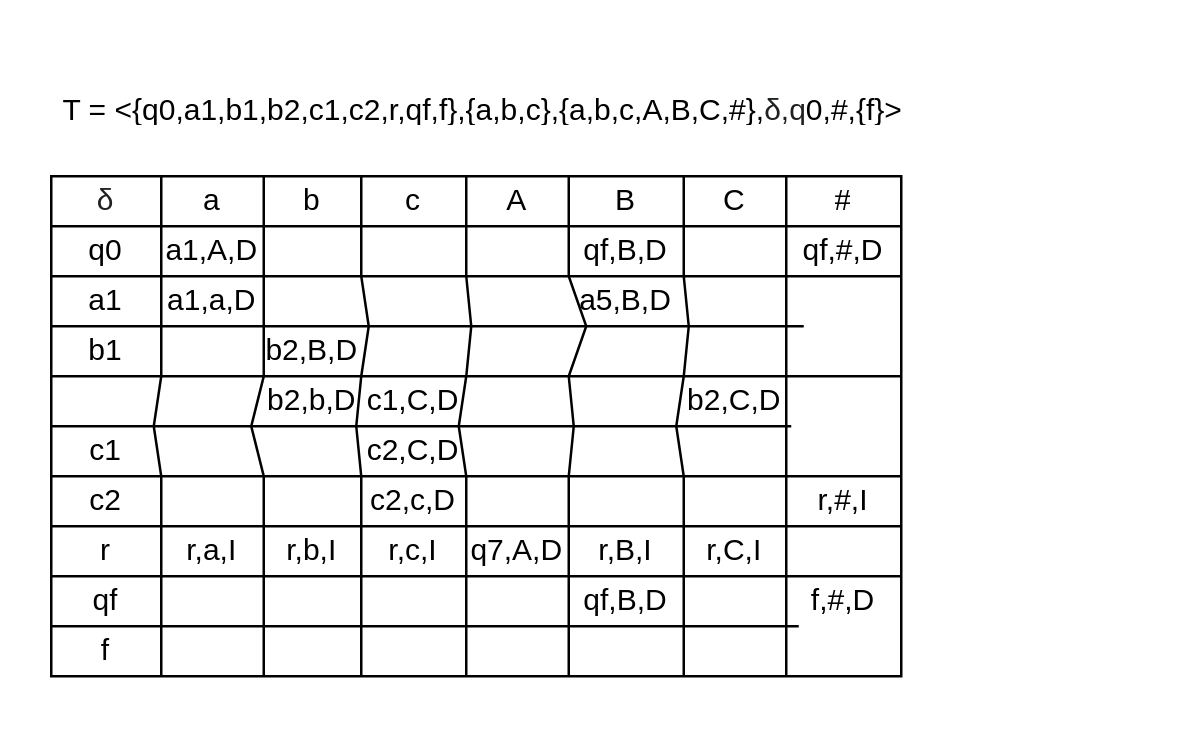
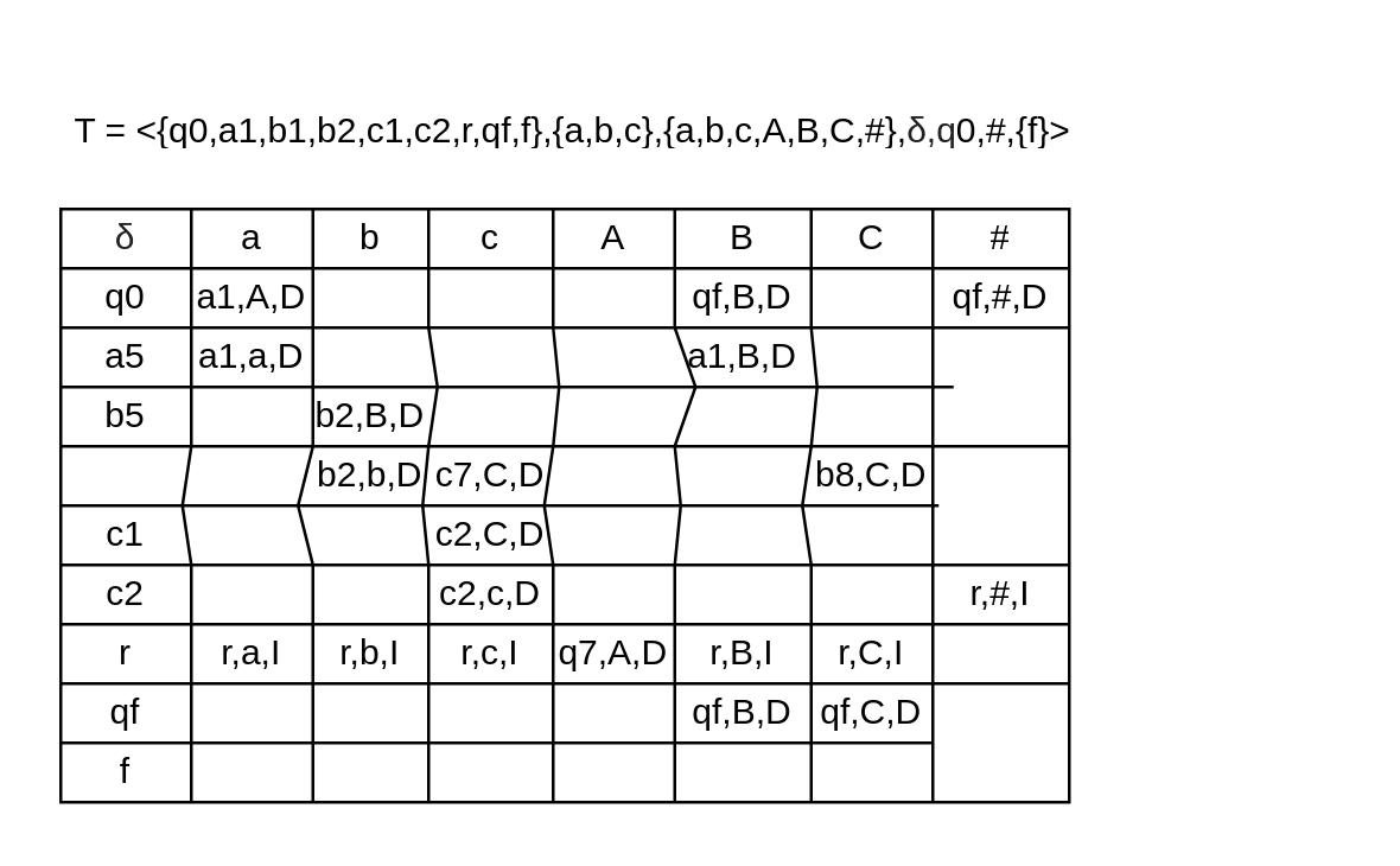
  <mxCell id="0" />
  <mxCell id="1" parent="0" />
  <mxCell id="2" value="" style="shape=table;html=1;whiteSpace=wrap;startSize=0;container=1;collapsible=0;childLayout=tableLayout;" parent="1" vertex="1"><mxGeometry x="20" y="70" width="340" height="200" as="geometry" /></mxCell>
  <mxCell id="3" value="" style="shape=partialRectangle;html=1;whiteSpace=wrap;collapsible=0;dropTarget=0;pointerEvents=0;fillColor=none;top=0;left=0;bottom=0;right=0;points=[[0,0.5],[1,0.5]];portConstraint=eastwest;" parent="2" vertex="1"><mxGeometry width="340" height="20" as="geometry" /></mxCell>
  <mxCell id="4" value="&lt;span style=&quot;color: rgb(32 , 33 , 34) ; font-family: &amp;#34;helvetica&amp;#34; ; background-color: rgb(255 , 255 , 255)&quot;&gt;δ&lt;/span&gt;" style="shape=partialRectangle;html=1;whiteSpace=wrap;connectable=0;fillColor=none;top=0;left=0;bottom=0;right=0;overflow=hidden;" parent="3" vertex="1"><mxGeometry width="44" height="20" as="geometry" /></mxCell>
  <mxCell id="5" value="a" style="shape=partialRectangle;html=1;whiteSpace=wrap;connectable=0;fillColor=none;top=0;left=0;bottom=0;right=0;overflow=hidden;" parent="3" vertex="1"><mxGeometry x="44" width="41" height="20" as="geometry" /></mxCell>
  <mxCell id="6" value="b" style="shape=partialRectangle;html=1;whiteSpace=wrap;connectable=0;fillColor=none;top=0;left=0;bottom=0;right=0;overflow=hidden;" parent="3" vertex="1"><mxGeometry x="85" width="39" height="20" as="geometry" /></mxCell>
  <mxCell id="7" value="c" style="shape=partialRectangle;html=1;whiteSpace=wrap;connectable=0;fillColor=none;top=0;left=0;bottom=0;right=0;overflow=hidden;" parent="3" vertex="1"><mxGeometry x="124" width="42" height="20" as="geometry" /></mxCell>
  <mxCell id="8" value="A" style="shape=partialRectangle;html=1;whiteSpace=wrap;connectable=0;fillColor=none;top=0;left=0;bottom=0;right=0;overflow=hidden;" parent="3" vertex="1"><mxGeometry x="166" width="41" height="20" as="geometry" /></mxCell>
  <mxCell id="9" value="B" style="shape=partialRectangle;html=1;whiteSpace=wrap;connectable=0;fillColor=none;top=0;left=0;bottom=0;right=0;overflow=hidden;" parent="3" vertex="1"><mxGeometry x="207" width="46" height="20" as="geometry" /></mxCell>
  <mxCell id="10" value="C" style="shape=partialRectangle;html=1;whiteSpace=wrap;connectable=0;fillColor=none;top=0;left=0;bottom=0;right=0;overflow=hidden;" parent="3" vertex="1"><mxGeometry x="253" width="41" height="20" as="geometry" /></mxCell>
  <mxCell id="11" value="#" style="shape=partialRectangle;html=1;whiteSpace=wrap;connectable=0;fillColor=none;top=0;left=0;bottom=0;right=0;overflow=hidden;" parent="3" vertex="1"><mxGeometry x="294" width="46" height="20" as="geometry" /></mxCell>
  <mxCell id="12" value="" style="shape=partialRectangle;html=1;whiteSpace=wrap;collapsible=0;dropTarget=0;pointerEvents=0;fillColor=none;top=0;left=0;bottom=0;right=0;points=[[0,0.5],[1,0.5]];portConstraint=eastwest;" parent="2" vertex="1"><mxGeometry y="20" width="340" height="20" as="geometry" /></mxCell>
  <mxCell id="13" value="q0" style="shape=partialRectangle;html=1;whiteSpace=wrap;connectable=0;fillColor=none;top=0;left=0;bottom=0;right=0;overflow=hidden;" parent="12" vertex="1"><mxGeometry width="44" height="20" as="geometry" /></mxCell>
  <mxCell id="14" value="a1,A,D" style="shape=partialRectangle;html=1;whiteSpace=wrap;connectable=0;fillColor=none;top=0;left=0;bottom=0;right=0;overflow=hidden;" parent="12" vertex="1"><mxGeometry x="44" width="41" height="20" as="geometry" /></mxCell>
  <mxCell id="15" value="" style="shape=partialRectangle;html=1;whiteSpace=wrap;connectable=0;fillColor=none;top=0;left=0;bottom=0;right=0;overflow=hidden;" parent="12" vertex="1"><mxGeometry x="85" width="39" height="20" as="geometry" /></mxCell>
  <mxCell id="16" value="" style="shape=partialRectangle;html=1;whiteSpace=wrap;connectable=0;fillColor=none;top=0;left=0;bottom=0;right=0;overflow=hidden;" parent="12" vertex="1"><mxGeometry x="124" width="42" height="20" as="geometry" /></mxCell>
  <mxCell id="17" value="" style="shape=partialRectangle;html=1;whiteSpace=wrap;connectable=0;fillColor=none;top=0;left=0;bottom=0;right=0;overflow=hidden;" parent="12" vertex="1"><mxGeometry x="166" width="41" height="20" as="geometry" /></mxCell>
  <mxCell id="18" value="qf,B,D" style="shape=partialRectangle;html=1;whiteSpace=wrap;connectable=0;fillColor=none;top=0;left=0;bottom=0;right=0;overflow=hidden;" parent="12" vertex="1"><mxGeometry x="207" width="46" height="20" as="geometry" /></mxCell>
  <mxCell id="19" style="shape=partialRectangle;html=1;whiteSpace=wrap;connectable=0;fillColor=none;top=0;left=0;bottom=0;right=0;overflow=hidden;" parent="12" vertex="1"><mxGeometry x="253" width="41" height="20" as="geometry" /></mxCell>
  <mxCell id="20" value="qf,#,D" style="shape=partialRectangle;html=1;whiteSpace=wrap;connectable=0;fillColor=none;top=0;left=0;bottom=0;right=0;overflow=hidden;" parent="12" vertex="1"><mxGeometry x="294" width="46" height="20" as="geometry" /></mxCell>
  <mxCell id="21" style="shape=partialRectangle;html=1;whiteSpace=wrap;collapsible=0;dropTarget=0;pointerEvents=0;fillColor=none;top=0;left=0;bottom=0;right=0;points=[[0,0.5],[1,0.5]];portConstraint=eastwest;" parent="2" vertex="1"><mxGeometry y="40" width="340" height="20" as="geometry" /></mxCell>
- <mxCell id="22" value="a1" style="shape=partialRectangle;html=1;whiteSpace=wrap;connectable=0;fillColor=none;top=0;left=0;bottom=0;right=0;overflow=hidden;" parent="21" vertex="1"><mxGeometry width="44" height="20" as="geometry" /></mxCell>
+ <mxCell id="22" value="a5" style="shape=partialRectangle;html=1;whiteSpace=wrap;connectable=0;fillColor=none;top=0;left=0;bottom=0;right=0;overflow=hidden;" parent="21" vertex="1"><mxGeometry width="44" height="20" as="geometry" /></mxCell>
  <mxCell id="23" value="a1,a,D" style="shape=partialRectangle;html=1;whiteSpace=wrap;connectable=0;fillColor=none;top=0;left=0;bottom=0;right=0;overflow=hidden;" parent="21" vertex="1"><mxGeometry x="44" width="41" height="20" as="geometry" /></mxCell>
  <mxCell id="24" value="" style="shape=partialRectangle;html=1;whiteSpace=wrap;connectable=0;fillColor=none;top=0;left=0;bottom=0;right=0;overflow=hidden;" parent="21" vertex="1"><mxGeometry x="124" width="42" height="20" as="geometry" /></mxCell>
  <mxCell id="25" value="" style="shape=partialRectangle;html=1;whiteSpace=wrap;connectable=0;fillColor=none;top=0;left=0;bottom=0;right=0;overflow=hidden;" parent="21" vertex="1"><mxGeometry x="166" width="41" height="20" as="geometry" /></mxCell>
- <mxCell id="26" value="a5,B,D" style="shape=partialRectangle;html=1;whiteSpace=wrap;connectable=0;fillColor=none;top=0;left=0;bottom=0;right=0;overflow=hidden;" parent="21" vertex="1"><mxGeometry x="207" width="46" height="20" as="geometry" /></mxCell>
+ <mxCell id="26" value="a1,B,D" style="shape=partialRectangle;html=1;whiteSpace=wrap;connectable=0;fillColor=none;top=0;left=0;bottom=0;right=0;overflow=hidden;" parent="21" vertex="1"><mxGeometry x="207" width="46" height="20" as="geometry" /></mxCell>
  <mxCell id="27" style="shape=partialRectangle;html=1;whiteSpace=wrap;connectable=0;fillColor=none;top=0;left=0;bottom=0;right=0;overflow=hidden;" parent="21" vertex="1"><mxGeometry x="253" width="41" height="20" as="geometry" /></mxCell>
  <mxCell id="28" style="shape=partialRectangle;html=1;whiteSpace=wrap;connectable=0;fillColor=none;top=0;left=0;bottom=0;right=0;overflow=hidden;" parent="21" vertex="1"><mxGeometry x="294" width="46" height="20" as="geometry" /></mxCell>
  <mxCell id="29" style="shape=partialRectangle;html=1;whiteSpace=wrap;collapsible=0;dropTarget=0;pointerEvents=0;fillColor=none;top=0;left=0;bottom=0;right=0;points=[[0,0.5],[1,0.5]];portConstraint=eastwest;" parent="2" vertex="1"><mxGeometry y="60" width="340" height="20" as="geometry" /></mxCell>
- <mxCell id="30" value="b1" style="shape=partialRectangle;html=1;whiteSpace=wrap;connectable=0;fillColor=none;top=0;left=0;bottom=0;right=0;overflow=hidden;" parent="29" vertex="1"><mxGeometry width="44" height="20" as="geometry" /></mxCell>
+ <mxCell id="30" value="b5" style="shape=partialRectangle;html=1;whiteSpace=wrap;connectable=0;fillColor=none;top=0;left=0;bottom=0;right=0;overflow=hidden;" parent="29" vertex="1"><mxGeometry width="44" height="20" as="geometry" /></mxCell>
  <mxCell id="31" style="shape=partialRectangle;html=1;whiteSpace=wrap;connectable=0;fillColor=none;top=0;left=0;bottom=0;right=0;overflow=hidden;" parent="29" vertex="1"><mxGeometry x="44" width="41" height="20" as="geometry" /></mxCell>
  <mxCell id="32" value="b2,B,D" style="shape=partialRectangle;html=1;whiteSpace=wrap;connectable=0;fillColor=none;top=0;left=0;bottom=0;right=0;overflow=hidden;" parent="29" vertex="1"><mxGeometry x="85" width="39" height="20" as="geometry" /></mxCell>
  <mxCell id="33" style="shape=partialRectangle;html=1;whiteSpace=wrap;connectable=0;fillColor=none;top=0;left=0;bottom=0;right=0;overflow=hidden;" parent="29" vertex="1"><mxGeometry x="124" width="42" height="20" as="geometry" /></mxCell>
  <mxCell id="34" style="shape=partialRectangle;html=1;whiteSpace=wrap;connectable=0;fillColor=none;top=0;left=0;bottom=0;right=0;overflow=hidden;" parent="29" vertex="1"><mxGeometry x="166" width="41" height="20" as="geometry" /></mxCell>
  <mxCell id="35" style="shape=partialRectangle;html=1;whiteSpace=wrap;connectable=0;fillColor=none;top=0;left=0;bottom=0;right=0;overflow=hidden;" parent="29" vertex="1"><mxGeometry x="207" width="46" height="20" as="geometry" /></mxCell>
  <mxCell id="36" style="shape=partialRectangle;html=1;whiteSpace=wrap;connectable=0;fillColor=none;top=0;left=0;bottom=0;right=0;overflow=hidden;" parent="29" vertex="1"><mxGeometry x="253" width="41" height="20" as="geometry" /></mxCell>
  <mxCell id="37" style="shape=partialRectangle;html=1;whiteSpace=wrap;connectable=0;fillColor=none;top=0;left=0;bottom=0;right=0;overflow=hidden;" parent="29" vertex="1"><mxGeometry x="294" width="46" height="20" as="geometry" /></mxCell>
  <mxCell id="38" style="shape=partialRectangle;html=1;whiteSpace=wrap;collapsible=0;dropTarget=0;pointerEvents=0;fillColor=none;top=0;left=0;bottom=0;right=0;points=[[0,0.5],[1,0.5]];portConstraint=eastwest;" parent="2" vertex="1"><mxGeometry y="80" width="340" height="20" as="geometry" /></mxCell>
  <mxCell id="39" style="shape=partialRectangle;html=1;whiteSpace=wrap;connectable=0;fillColor=none;top=0;left=0;bottom=0;right=0;overflow=hidden;" parent="38" vertex="1"><mxGeometry x="44" width="41" height="20" as="geometry" /></mxCell>
  <mxCell id="40" value="b2,b,D" style="shape=partialRectangle;html=1;whiteSpace=wrap;connectable=0;fillColor=none;top=0;left=0;bottom=0;right=0;overflow=hidden;" parent="38" vertex="1"><mxGeometry x="85" width="39" height="20" as="geometry" /></mxCell>
- <mxCell id="41" value="c1,C,D" style="shape=partialRectangle;html=1;whiteSpace=wrap;connectable=0;fillColor=none;top=0;left=0;bottom=0;right=0;overflow=hidden;" parent="38" vertex="1"><mxGeometry x="124" width="42" height="20" as="geometry" /></mxCell>
+ <mxCell id="41" value="c7,C,D" style="shape=partialRectangle;html=1;whiteSpace=wrap;connectable=0;fillColor=none;top=0;left=0;bottom=0;right=0;overflow=hidden;" parent="38" vertex="1"><mxGeometry x="124" width="42" height="20" as="geometry" /></mxCell>
  <mxCell id="42" style="shape=partialRectangle;html=1;whiteSpace=wrap;connectable=0;fillColor=none;top=0;left=0;bottom=0;right=0;overflow=hidden;" parent="38" vertex="1"><mxGeometry x="166" width="41" height="20" as="geometry" /></mxCell>
  <mxCell id="43" style="shape=partialRectangle;html=1;whiteSpace=wrap;connectable=0;fillColor=none;top=0;left=0;bottom=0;right=0;overflow=hidden;" parent="38" vertex="1"><mxGeometry x="207" width="46" height="20" as="geometry" /></mxCell>
- <mxCell id="44" value="b2,C,D" style="shape=partialRectangle;html=1;whiteSpace=wrap;connectable=0;fillColor=none;top=0;left=0;bottom=0;right=0;overflow=hidden;" parent="38" vertex="1"><mxGeometry x="253" width="41" height="20" as="geometry" /></mxCell>
+ <mxCell id="44" value="b8,C,D" style="shape=partialRectangle;html=1;whiteSpace=wrap;connectable=0;fillColor=none;top=0;left=0;bottom=0;right=0;overflow=hidden;" parent="38" vertex="1"><mxGeometry x="253" width="41" height="20" as="geometry" /></mxCell>
  <mxCell id="45" style="shape=partialRectangle;html=1;whiteSpace=wrap;connectable=0;fillColor=none;top=0;left=0;bottom=0;right=0;overflow=hidden;" parent="38" vertex="1"><mxGeometry x="294" width="46" height="20" as="geometry" /></mxCell>
  <mxCell id="46" style="shape=partialRectangle;html=1;whiteSpace=wrap;collapsible=0;dropTarget=0;pointerEvents=0;fillColor=none;top=0;left=0;bottom=0;right=0;points=[[0,0.5],[1,0.5]];portConstraint=eastwest;" parent="2" vertex="1"><mxGeometry y="100" width="340" height="20" as="geometry" /></mxCell>
  <mxCell id="47" value="c1" style="shape=partialRectangle;html=1;whiteSpace=wrap;connectable=0;fillColor=none;top=0;left=0;bottom=0;right=0;overflow=hidden;" parent="46" vertex="1"><mxGeometry width="44" height="20" as="geometry" /></mxCell>
  <mxCell id="48" style="shape=partialRectangle;html=1;whiteSpace=wrap;connectable=0;fillColor=none;top=0;left=0;bottom=0;right=0;overflow=hidden;" parent="46" vertex="1"><mxGeometry x="44" width="41" height="20" as="geometry" /></mxCell>
  <mxCell id="49" style="shape=partialRectangle;html=1;whiteSpace=wrap;connectable=0;fillColor=none;top=0;left=0;bottom=0;right=0;overflow=hidden;" parent="46" vertex="1"><mxGeometry x="85" width="39" height="20" as="geometry" /></mxCell>
  <mxCell id="50" value="c2,C,D" style="shape=partialRectangle;html=1;whiteSpace=wrap;connectable=0;fillColor=none;top=0;left=0;bottom=0;right=0;overflow=hidden;" parent="46" vertex="1"><mxGeometry x="124" width="42" height="20" as="geometry" /></mxCell>
  <mxCell id="51" style="shape=partialRectangle;html=1;whiteSpace=wrap;connectable=0;fillColor=none;top=0;left=0;bottom=0;right=0;overflow=hidden;" parent="46" vertex="1"><mxGeometry x="166" width="41" height="20" as="geometry" /></mxCell>
  <mxCell id="52" style="shape=partialRectangle;html=1;whiteSpace=wrap;connectable=0;fillColor=none;top=0;left=0;bottom=0;right=0;overflow=hidden;" parent="46" vertex="1"><mxGeometry x="207" width="46" height="20" as="geometry" /></mxCell>
  <mxCell id="53" style="shape=partialRectangle;html=1;whiteSpace=wrap;connectable=0;fillColor=none;top=0;left=0;bottom=0;right=0;overflow=hidden;" parent="46" vertex="1"><mxGeometry x="253" width="41" height="20" as="geometry" /></mxCell>
  <mxCell id="54" style="shape=partialRectangle;html=1;whiteSpace=wrap;connectable=0;fillColor=none;top=0;left=0;bottom=0;right=0;overflow=hidden;" parent="46" vertex="1"><mxGeometry x="294" width="46" height="20" as="geometry" /></mxCell>
  <mxCell id="55" style="shape=partialRectangle;html=1;whiteSpace=wrap;collapsible=0;dropTarget=0;pointerEvents=0;fillColor=none;top=0;left=0;bottom=0;right=0;points=[[0,0.5],[1,0.5]];portConstraint=eastwest;" parent="2" vertex="1"><mxGeometry y="120" width="340" height="20" as="geometry" /></mxCell>
  <mxCell id="56" value="c2" style="shape=partialRectangle;html=1;whiteSpace=wrap;connectable=0;fillColor=none;top=0;left=0;bottom=0;right=0;overflow=hidden;" parent="55" vertex="1"><mxGeometry width="44" height="20" as="geometry" /></mxCell>
  <mxCell id="57" style="shape=partialRectangle;html=1;whiteSpace=wrap;connectable=0;fillColor=none;top=0;left=0;bottom=0;right=0;overflow=hidden;" parent="55" vertex="1"><mxGeometry x="44" width="41" height="20" as="geometry" /></mxCell>
  <mxCell id="58" style="shape=partialRectangle;html=1;whiteSpace=wrap;connectable=0;fillColor=none;top=0;left=0;bottom=0;right=0;overflow=hidden;" parent="55" vertex="1"><mxGeometry x="85" width="39" height="20" as="geometry" /></mxCell>
  <mxCell id="59" value="c2,c,D" style="shape=partialRectangle;html=1;whiteSpace=wrap;connectable=0;fillColor=none;top=0;left=0;bottom=0;right=0;overflow=hidden;" parent="55" vertex="1"><mxGeometry x="124" width="42" height="20" as="geometry" /></mxCell>
  <mxCell id="60" style="shape=partialRectangle;html=1;whiteSpace=wrap;connectable=0;fillColor=none;top=0;left=0;bottom=0;right=0;overflow=hidden;" parent="55" vertex="1"><mxGeometry x="166" width="41" height="20" as="geometry" /></mxCell>
  <mxCell id="61" style="shape=partialRectangle;html=1;whiteSpace=wrap;connectable=0;fillColor=none;top=0;left=0;bottom=0;right=0;overflow=hidden;" parent="55" vertex="1"><mxGeometry x="207" width="46" height="20" as="geometry" /></mxCell>
  <mxCell id="62" style="shape=partialRectangle;html=1;whiteSpace=wrap;connectable=0;fillColor=none;top=0;left=0;bottom=0;right=0;overflow=hidden;" parent="55" vertex="1"><mxGeometry x="253" width="41" height="20" as="geometry" /></mxCell>
  <mxCell id="63" value="r,#,I" style="shape=partialRectangle;html=1;whiteSpace=wrap;connectable=0;fillColor=none;top=0;left=0;bottom=0;right=0;overflow=hidden;" parent="55" vertex="1"><mxGeometry x="294" width="46" height="20" as="geometry" /></mxCell>
  <mxCell id="64" style="shape=partialRectangle;html=1;whiteSpace=wrap;collapsible=0;dropTarget=0;pointerEvents=0;fillColor=none;top=0;left=0;bottom=0;right=0;points=[[0,0.5],[1,0.5]];portConstraint=eastwest;" parent="2" vertex="1"><mxGeometry y="140" width="340" height="20" as="geometry" /></mxCell>
  <mxCell id="65" value="r" style="shape=partialRectangle;html=1;whiteSpace=wrap;connectable=0;fillColor=none;top=0;left=0;bottom=0;right=0;overflow=hidden;" parent="64" vertex="1"><mxGeometry width="44" height="20" as="geometry" /></mxCell>
  <mxCell id="66" value="r,a,I" style="shape=partialRectangle;html=1;whiteSpace=wrap;connectable=0;fillColor=none;top=0;left=0;bottom=0;right=0;overflow=hidden;" parent="64" vertex="1"><mxGeometry x="44" width="41" height="20" as="geometry" /></mxCell>
  <mxCell id="67" value="r,b,I" style="shape=partialRectangle;html=1;whiteSpace=wrap;connectable=0;fillColor=none;top=0;left=0;bottom=0;right=0;overflow=hidden;" parent="64" vertex="1"><mxGeometry x="85" width="39" height="20" as="geometry" /></mxCell>
  <mxCell id="68" value="r,c,I" style="shape=partialRectangle;html=1;whiteSpace=wrap;connectable=0;fillColor=none;top=0;left=0;bottom=0;right=0;overflow=hidden;" parent="64" vertex="1"><mxGeometry x="124" width="42" height="20" as="geometry" /></mxCell>
  <mxCell id="69" value="q7,A,D" style="shape=partialRectangle;html=1;whiteSpace=wrap;connectable=0;fillColor=none;top=0;left=0;bottom=0;right=0;overflow=hidden;" parent="64" vertex="1"><mxGeometry x="166" width="41" height="20" as="geometry" /></mxCell>
  <mxCell id="70" value="r,B,I" style="shape=partialRectangle;html=1;whiteSpace=wrap;connectable=0;fillColor=none;top=0;left=0;bottom=0;right=0;overflow=hidden;" parent="64" vertex="1"><mxGeometry x="207" width="46" height="20" as="geometry" /></mxCell>
  <mxCell id="71" value="r,C,I" style="shape=partialRectangle;html=1;whiteSpace=wrap;connectable=0;fillColor=none;top=0;left=0;bottom=0;right=0;overflow=hidden;" parent="64" vertex="1"><mxGeometry x="253" width="41" height="20" as="geometry" /></mxCell>
  <mxCell id="72" style="shape=partialRectangle;html=1;whiteSpace=wrap;connectable=0;fillColor=none;top=0;left=0;bottom=0;right=0;overflow=hidden;" parent="64" vertex="1"><mxGeometry x="294" width="46" height="20" as="geometry" /></mxCell>
  <mxCell id="73" style="shape=partialRectangle;html=1;whiteSpace=wrap;collapsible=0;dropTarget=0;pointerEvents=0;fillColor=none;top=0;left=0;bottom=0;right=0;points=[[0,0.5],[1,0.5]];portConstraint=eastwest;" parent="2" vertex="1"><mxGeometry y="160" width="340" height="20" as="geometry" /></mxCell>
  <mxCell id="74" value="qf" style="shape=partialRectangle;html=1;whiteSpace=wrap;connectable=0;fillColor=none;top=0;left=0;bottom=0;right=0;overflow=hidden;" parent="73" vertex="1"><mxGeometry width="44" height="20" as="geometry" /></mxCell>
  <mxCell id="75" style="shape=partialRectangle;html=1;whiteSpace=wrap;connectable=0;fillColor=none;top=0;left=0;bottom=0;right=0;overflow=hidden;" parent="73" vertex="1"><mxGeometry x="44" width="41" height="20" as="geometry" /></mxCell>
  <mxCell id="76" style="shape=partialRectangle;html=1;whiteSpace=wrap;connectable=0;fillColor=none;top=0;left=0;bottom=0;right=0;overflow=hidden;" parent="73" vertex="1"><mxGeometry x="85" width="39" height="20" as="geometry" /></mxCell>
  <mxCell id="77" style="shape=partialRectangle;html=1;whiteSpace=wrap;connectable=0;fillColor=none;top=0;left=0;bottom=0;right=0;overflow=hidden;" parent="73" vertex="1"><mxGeometry x="124" width="42" height="20" as="geometry" /></mxCell>
  <mxCell id="78" style="shape=partialRectangle;html=1;whiteSpace=wrap;connectable=0;fillColor=none;top=0;left=0;bottom=0;right=0;overflow=hidden;" parent="73" vertex="1"><mxGeometry x="166" width="41" height="20" as="geometry" /></mxCell>
  <mxCell id="79" value="qf,B,D" style="shape=partialRectangle;html=1;whiteSpace=wrap;connectable=0;fillColor=none;top=0;left=0;bottom=0;right=0;overflow=hidden;" parent="73" vertex="1"><mxGeometry x="207" width="46" height="20" as="geometry" /></mxCell>
- <mxCell id="81" value="f,#,D" style="shape=partialRectangle;html=1;whiteSpace=wrap;connectable=0;fillColor=none;top=0;left=0;bottom=0;right=0;overflow=hidden;" parent="73" vertex="1"><mxGeometry x="294" width="46" height="20" as="geometry" /></mxCell>
+ <mxCell id="80" value="qf,C,D" style="shape=partialRectangle;html=1;whiteSpace=wrap;connectable=0;fillColor=none;top=0;left=0;bottom=0;right=0;overflow=hidden;" parent="73" vertex="1"><mxGeometry x="253" width="41" height="20" as="geometry" /></mxCell>
  <mxCell id="82" style="shape=partialRectangle;html=1;whiteSpace=wrap;collapsible=0;dropTarget=0;pointerEvents=0;fillColor=none;top=0;left=0;bottom=0;right=0;points=[[0,0.5],[1,0.5]];portConstraint=eastwest;" parent="2" vertex="1"><mxGeometry y="180" width="340" height="20" as="geometry" /></mxCell>
  <mxCell id="83" value="f" style="shape=partialRectangle;html=1;whiteSpace=wrap;connectable=0;fillColor=none;top=0;left=0;bottom=0;right=0;overflow=hidden;" parent="82" vertex="1"><mxGeometry width="44" height="20" as="geometry" /></mxCell>
  <mxCell id="84" style="shape=partialRectangle;html=1;whiteSpace=wrap;connectable=0;fillColor=none;top=0;left=0;bottom=0;right=0;overflow=hidden;" parent="82" vertex="1"><mxGeometry x="44" width="41" height="20" as="geometry" /></mxCell>
  <mxCell id="85" style="shape=partialRectangle;html=1;whiteSpace=wrap;connectable=0;fillColor=none;top=0;left=0;bottom=0;right=0;overflow=hidden;" parent="82" vertex="1"><mxGeometry x="85" width="39" height="20" as="geometry" /></mxCell>
  <mxCell id="86" style="shape=partialRectangle;html=1;whiteSpace=wrap;connectable=0;fillColor=none;top=0;left=0;bottom=0;right=0;overflow=hidden;" parent="82" vertex="1"><mxGeometry x="124" width="42" height="20" as="geometry" /></mxCell>
  <mxCell id="87" style="shape=partialRectangle;html=1;whiteSpace=wrap;connectable=0;fillColor=none;top=0;left=0;bottom=0;right=0;overflow=hidden;" parent="82" vertex="1"><mxGeometry x="166" width="41" height="20" as="geometry" /></mxCell>
  <mxCell id="88" style="shape=partialRectangle;html=1;whiteSpace=wrap;connectable=0;fillColor=none;top=0;left=0;bottom=0;right=0;overflow=hidden;" parent="82" vertex="1"><mxGeometry x="207" width="46" height="20" as="geometry" /></mxCell>
  <mxCell id="89" style="shape=partialRectangle;html=1;whiteSpace=wrap;connectable=0;fillColor=none;top=0;left=0;bottom=0;right=0;overflow=hidden;" parent="82" vertex="1"><mxGeometry x="253" width="41" height="20" as="geometry" /></mxCell>
  <mxCell id="90" style="shape=partialRectangle;html=1;whiteSpace=wrap;connectable=0;fillColor=none;top=0;left=0;bottom=0;right=0;overflow=hidden;" parent="82" vertex="1"><mxGeometry x="294" width="46" height="20" as="geometry" /></mxCell>
  <mxCell id="91" value="&lt;h1&gt;&lt;font style=&quot;font-size: 12px&quot;&gt;&lt;span style=&quot;font-weight: 400 ; text-align: center&quot;&gt;T = &amp;lt;{q0,a1,b1,b2,c1,c2,r,qf,f},{a,b,c},{a,b,c,A,B,C,#},&lt;/span&gt;&lt;span style=&quot;font-weight: 400 ; text-align: center ; color: rgb(32 , 33 , 34) ; background-color: rgb(255 , 255 , 255)&quot;&gt;δ,q&lt;/span&gt;&lt;span style=&quot;font-weight: 400 ; text-align: center&quot;&gt;0,#,{f}&amp;gt;&lt;/span&gt;&lt;/font&gt;&lt;br&gt;&lt;/h1&gt;" style="text;html=1;strokeColor=none;fillColor=none;spacing=5;spacingTop=-20;whiteSpace=wrap;overflow=hidden;rounded=0;" parent="1" vertex="1"><mxGeometry x="20" y="20" width="430" height="30" as="geometry" /></mxCell>
